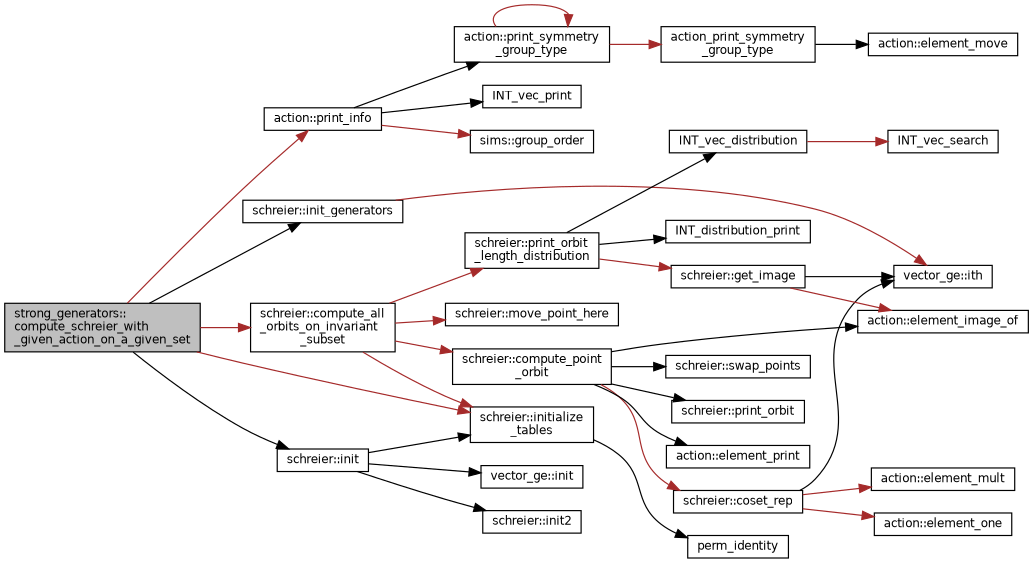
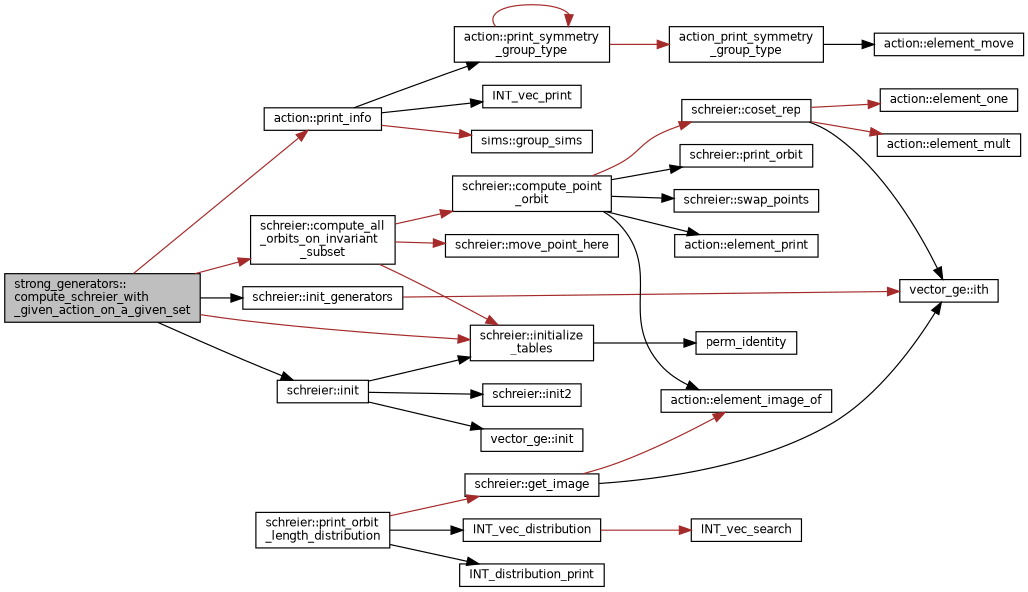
  digraph {
    rankdir=LR
    node [color=black fillcolor=white fontname=Helvetica fontsize=10 shape=record style=filled]
    edge [color=brown fontname=Helvetica fontsize=10 labelfontname=Helvetica labelfontsize=10 style=solid]
    n1 [fillcolor=grey75 fontcolor=black height=0.2 label="strong_generators::\lcompute_schreier_with\l_given_action_on_a_given_set" width=0.4]
    n2 [height=0.2 label="action::print_info" width=0.4]
    n3 [height=0.2 label="schreier::init" width=0.4]
    n4 [height=0.2 label="schreier::initialize\l_tables" width=0.4]
    n5 [height=0.2 label="schreier::init_generators" width=0.4]
    n6 [height=0.2 label="schreier::compute_all\l_orbits_on_invariant\l_subset" width=0.4]
    n7 [height=0.2 label="action::print_symmetry\l_group_type" width=0.4]
    n8 [height=0.2 label=INT_vec_print width=0.4]
-   n9 [height=0.2 label="sims::group_order" width=0.4]
+   n9 [height=0.2 label="sims::group_sims" width=0.4]
    n10 [height=0.2 label="vector_ge::init" width=0.4]
    n11 [height=0.2 label="schreier::init2" width=0.4]
    n12 [height=0.2 label=perm_identity width=0.4]
    n13 [height=0.2 label="vector_ge::ith" width=0.4]
    n14 [height=0.2 label="schreier::move_point_here" width=0.4]
    n15 [height=0.2 label="schreier::compute_point\l_orbit" width=0.4]
    n16 [height=0.2 label="schreier::print_orbit\l_length_distribution" width=0.4]
    n17 [height=0.2 label="action_print_symmetry\l_group_type" width=0.4]
    n18 [height=0.2 label="action::element_move" width=0.4]
    n19 [height=0.2 label="schreier::swap_points" width=0.4]
    n20 [height=0.2 label="action::element_image_of" width=0.4]
    n21 [height=0.2 label="schreier::print_orbit" width=0.4]
    n22 [height=0.2 label="schreier::coset_rep" width=0.4]
    n23 [height=0.2 label="action::element_print" width=0.4]
    n24 [height=0.2 label="schreier::get_image" width=0.4]
    n25 [height=0.2 label=INT_vec_distribution width=0.4]
    n26 [height=0.2 label=INT_distribution_print width=0.4]
    n27 [height=0.2 label="action::element_mult" width=0.4]
    n28 [height=0.2 label="action::element_one" width=0.4]
    n29 [height=0.2 label=INT_vec_search width=0.4]
    n1 -> n2
    n1 -> n3 [color=black]
    n1 -> n4
    n1 -> n5 [color=black]
    n1 -> n6
    n2 -> n7 [color=black]
    n2 -> n8 [color=black]
    n2 -> n9
    n3 -> n4 [color=black]
    n3 -> n10 [color=black]
    n3 -> n11 [color=black]
    n4 -> n12 [color=black]
    n5 -> n13
    n6 -> n4
    n6 -> n14
    n6 -> n15
-   n6 -> n16
    n7 -> n7
    n7 -> n17
    n15 -> n19 [color=black]
    n15 -> n20 [color=black]
    n15 -> n21 [color=black]
    n15 -> n22
    n15 -> n23 [color=black]
    n16 -> n24
    n16 -> n25 [color=black]
    n16 -> n26 [color=black]
    n17 -> n18 [color=black]
    n22 -> n13 [color=black]
    n22 -> n27
    n22 -> n28
    n24 -> n13 [color=black]
    n24 -> n20
    n25 -> n29
  }
